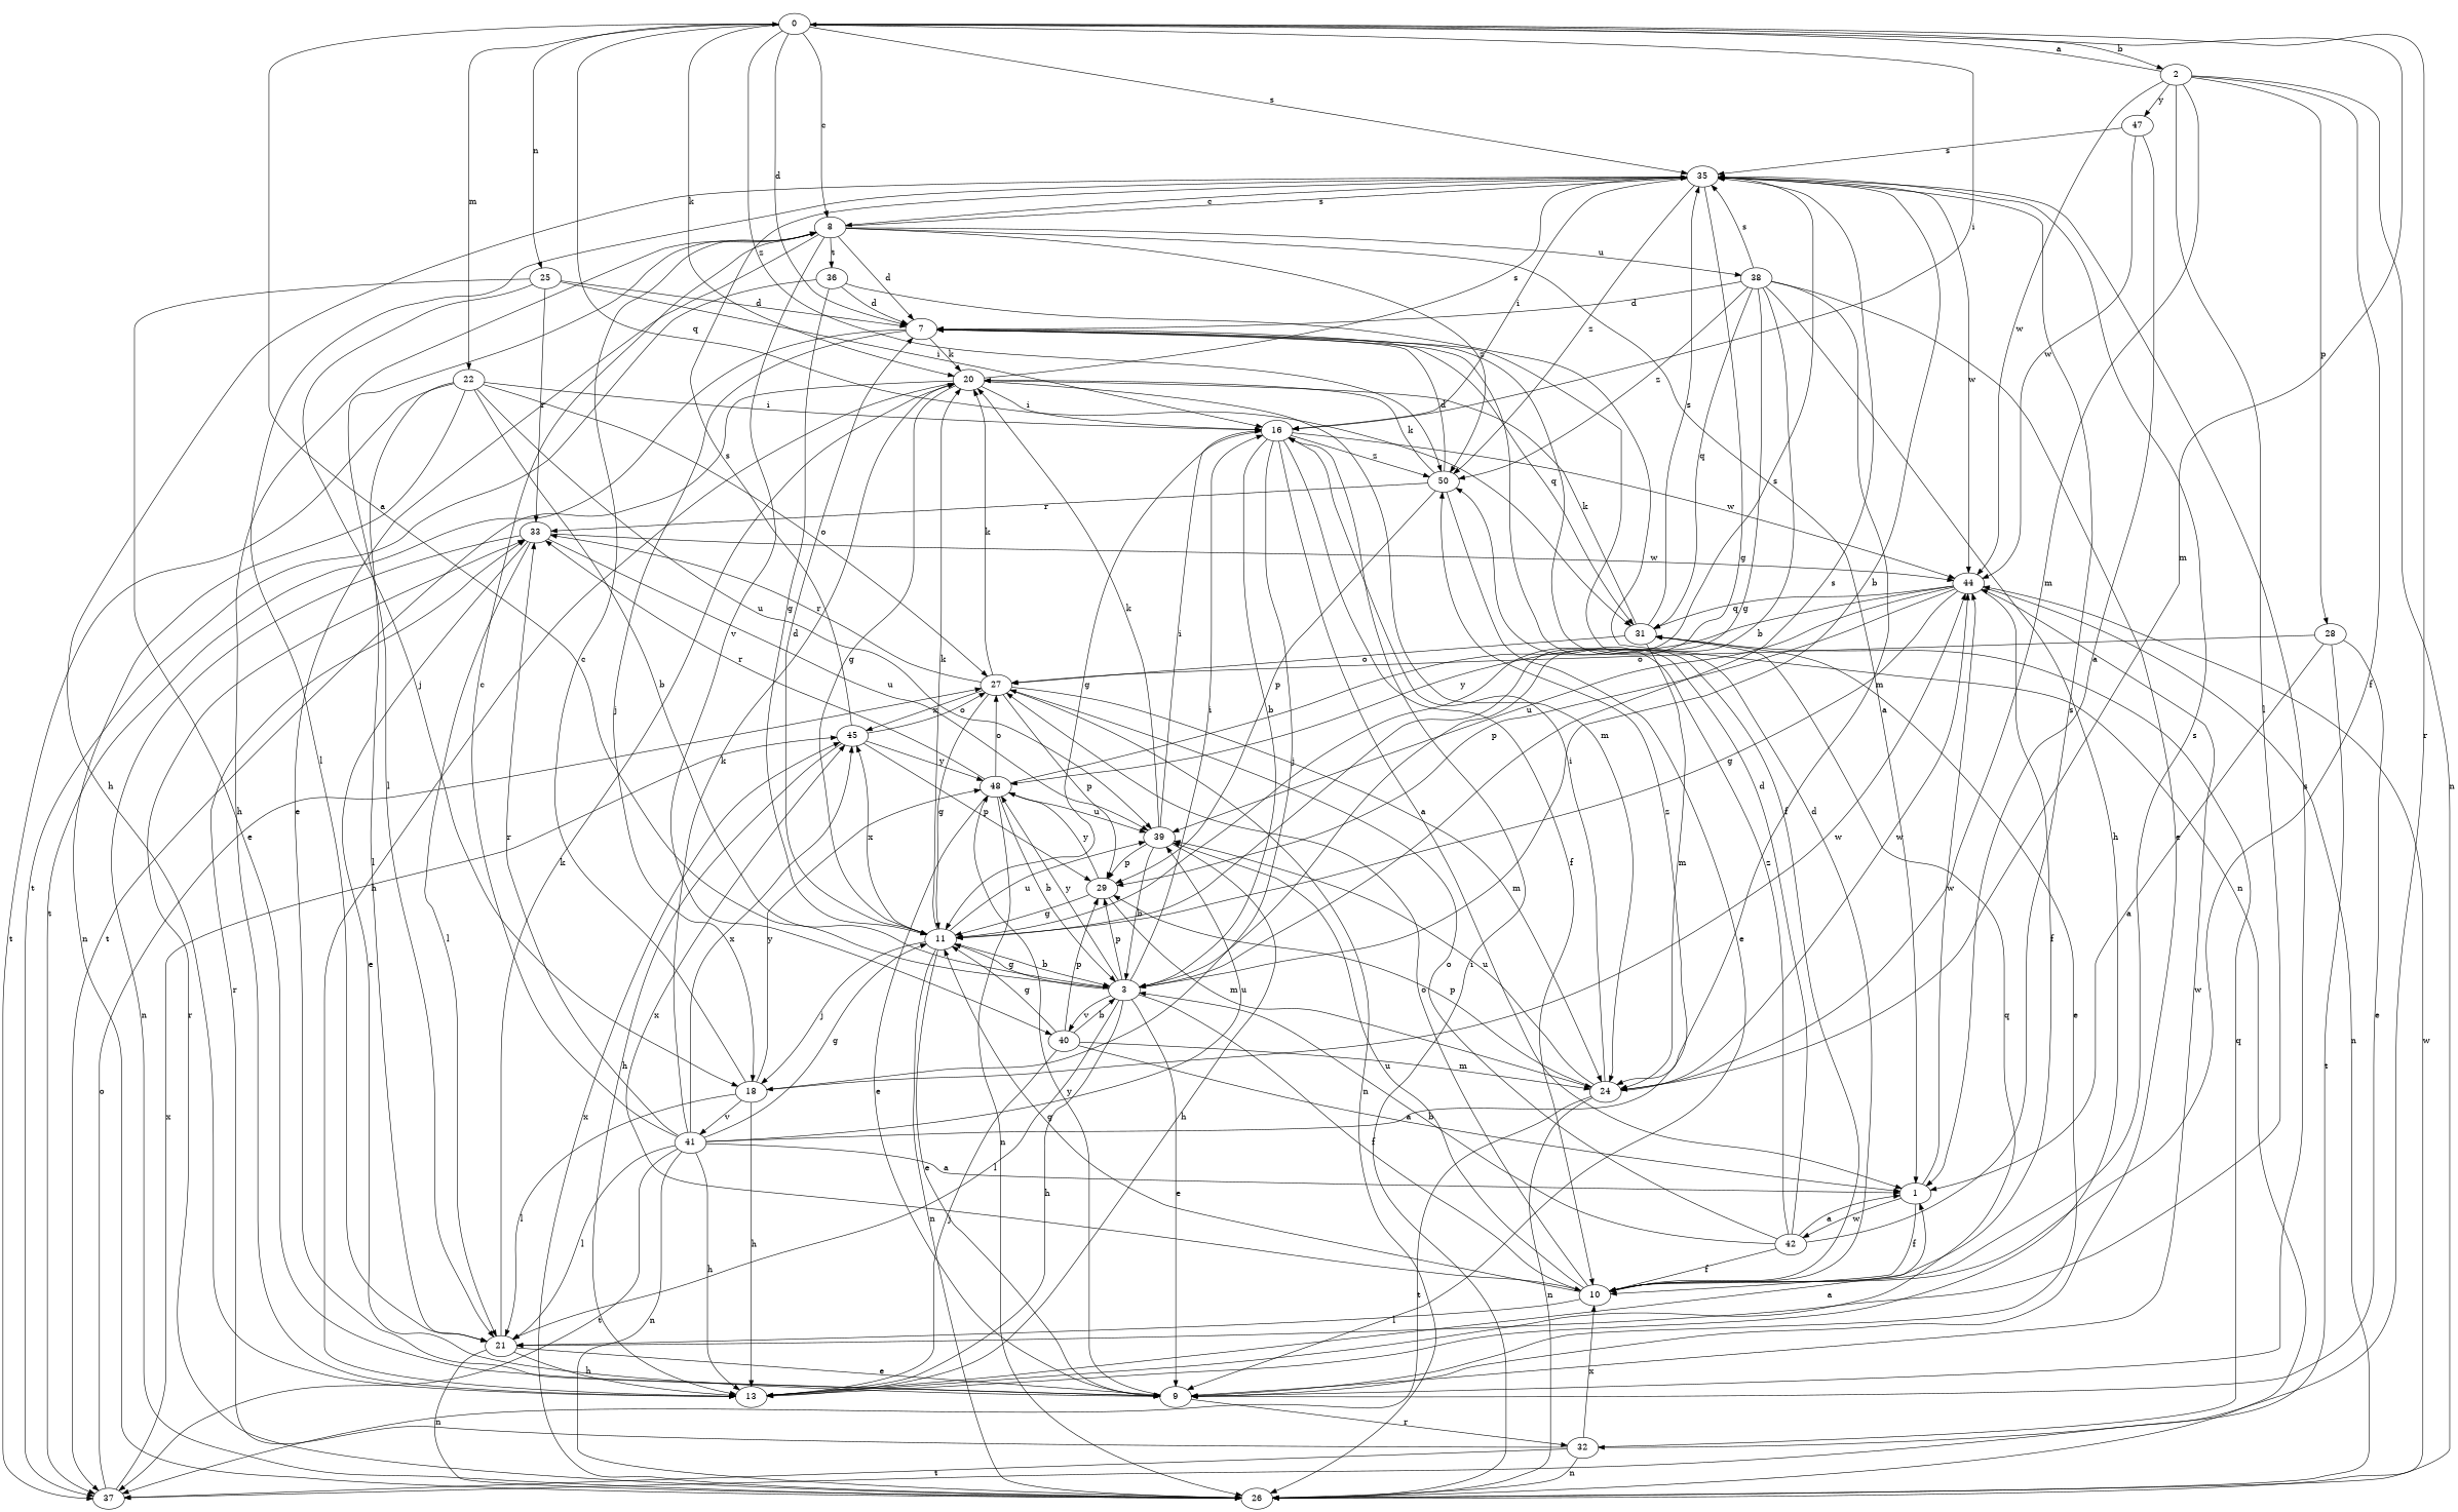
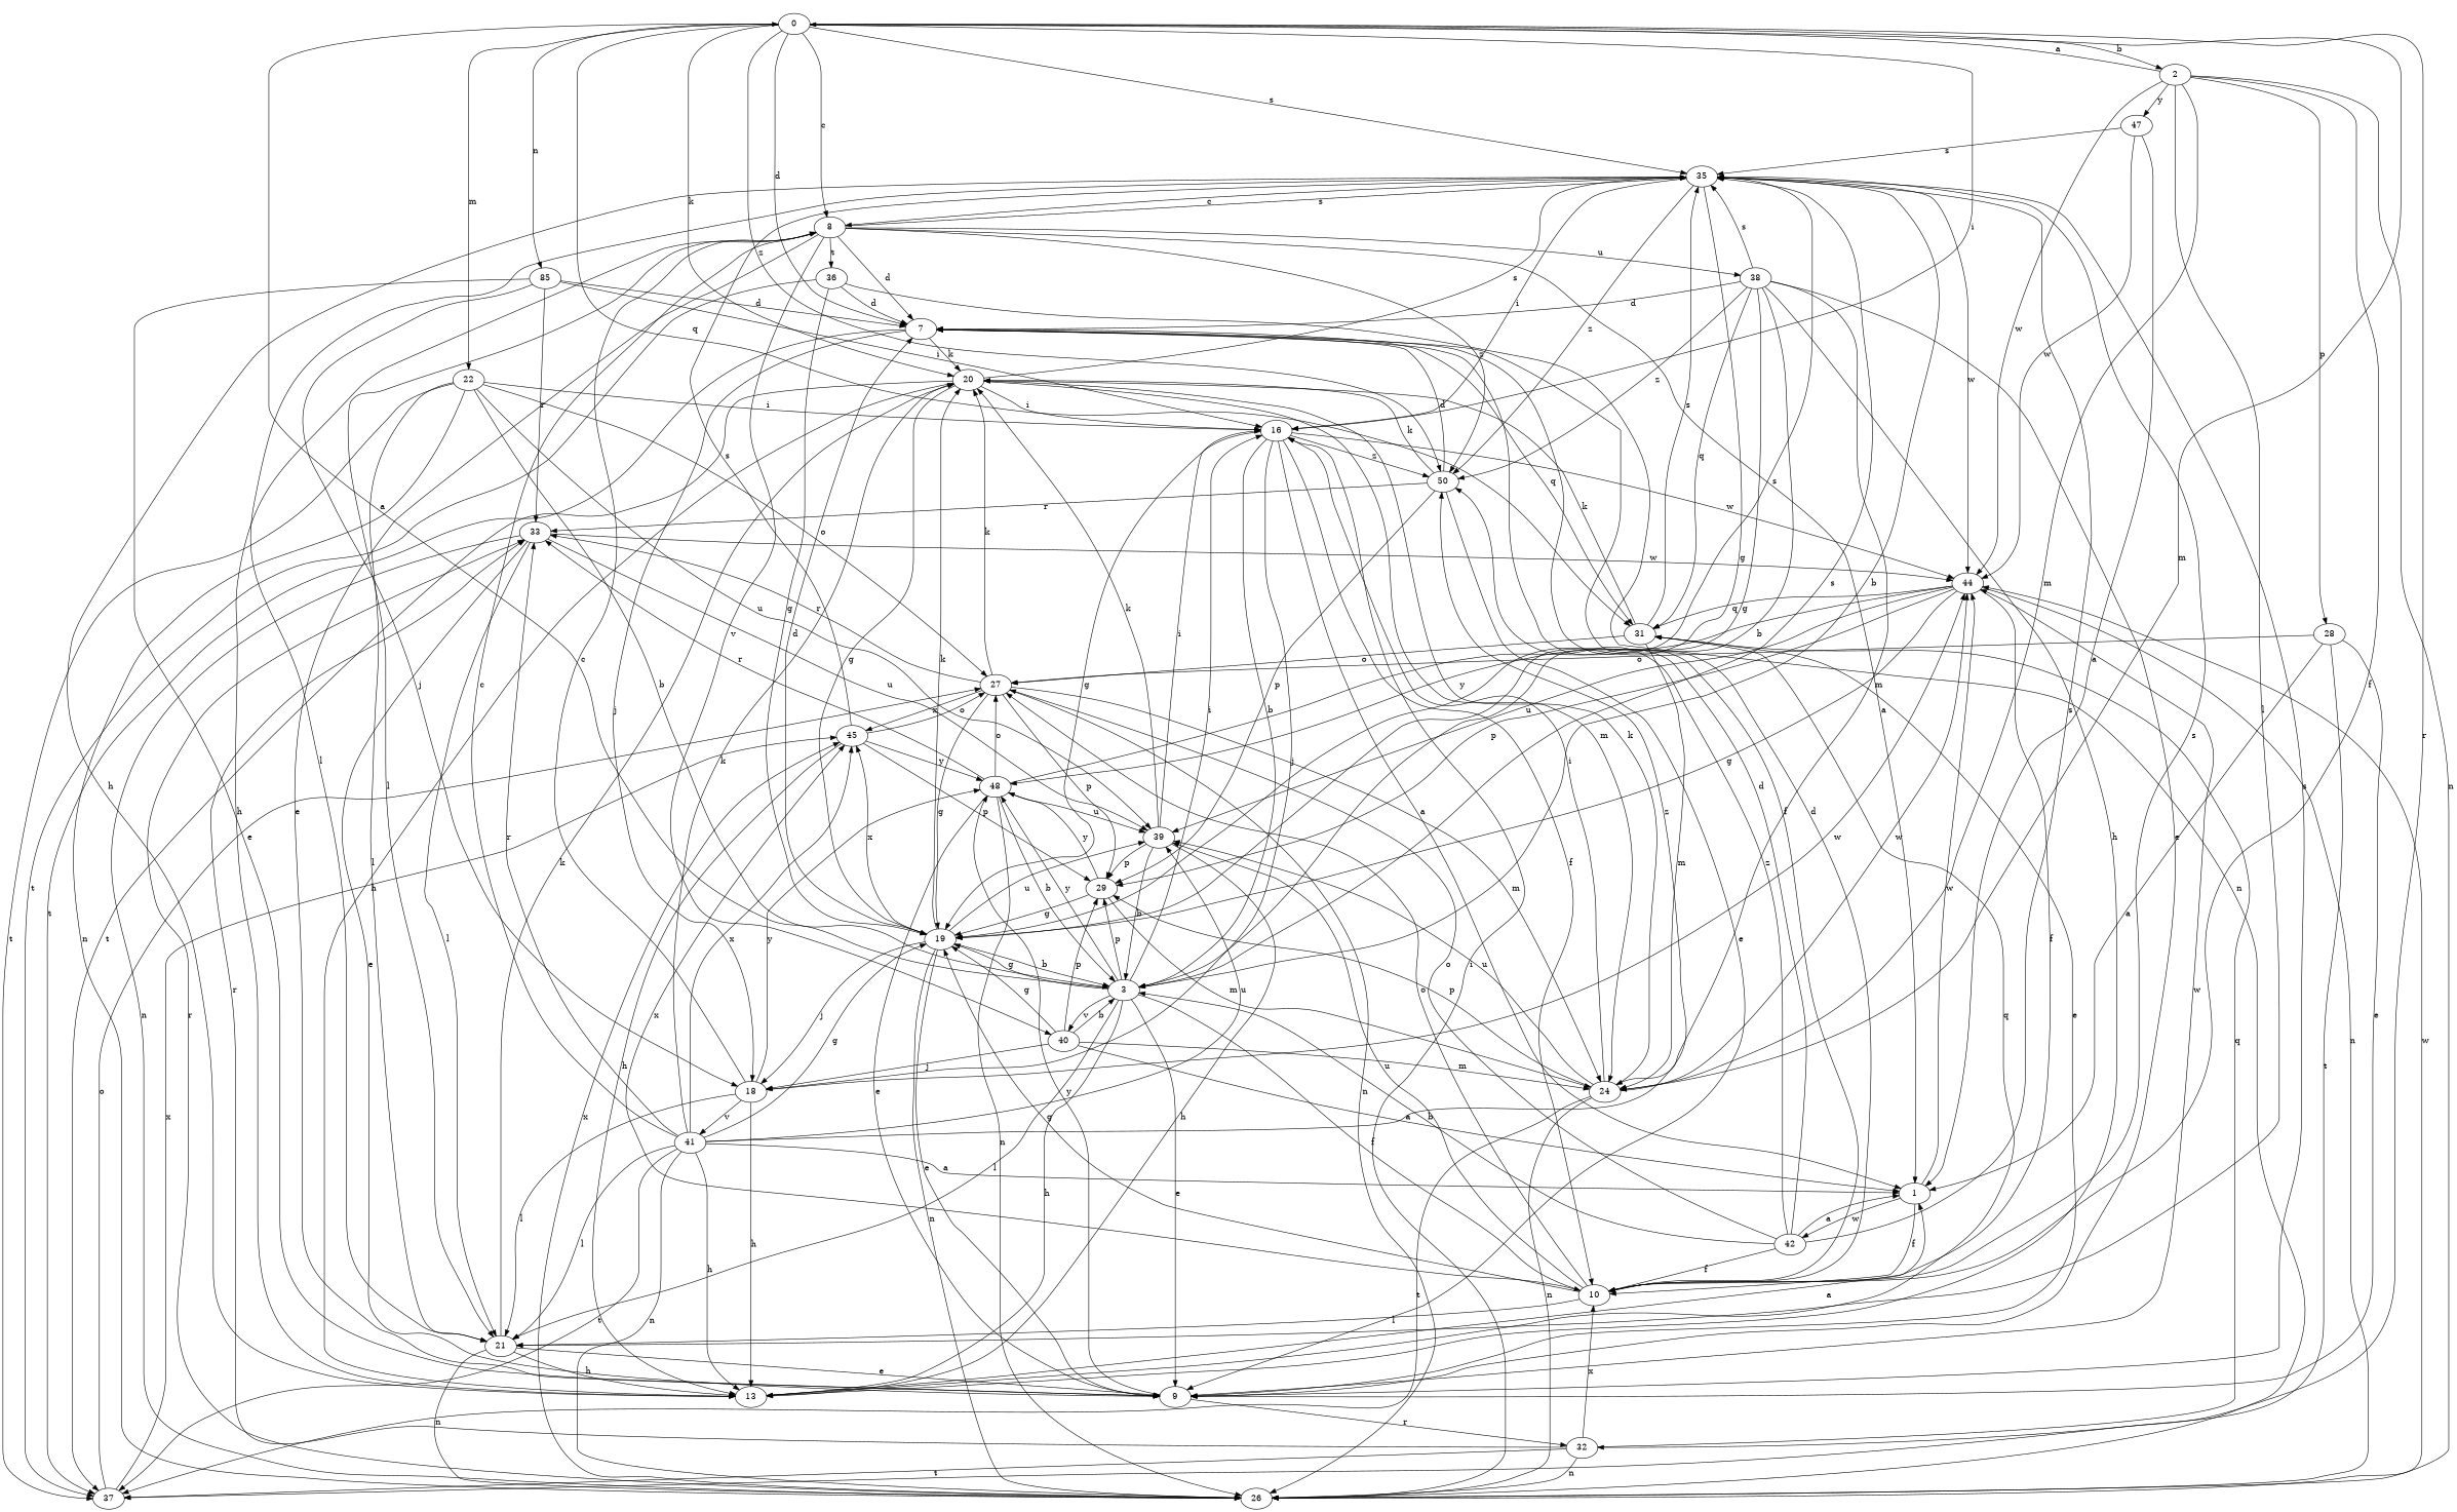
  strict digraph {
    0
    2
    n3 [label=8]
    7
    16
    20
    22
    24
-   25
+   25 [label=85]
    31
    32
    35
    50
    10
    44
    21
    26
    28
    47
    1
    9
    13
    40
    36
    38
    18
    37
    3
-   11
+   11 [label=19]
    27
    39
    29
    33
    42
    45
    48
    41
    0 -> 2 [label=b]
    0 -> n3 [label=c]
    0 -> 7 [label=d]
    0 -> 16 [label=i]
    0 -> 20 [label=k]
    0 -> 22 [label=m]
    0 -> 24 [label=m]
    0 -> 25 [label=n]
    0 -> 31 [label=q]
    0 -> 32 [label=r]
    0 -> 35 [label=s]
    0 -> 50 [label=z]
    2 -> 0 [label=a]
    2 -> 24 [label=m]
    2 -> 10 [label=f]
    2 -> 44 [label=w]
    2 -> 21 [label=l]
    2 -> 26 [label=n]
    2 -> 28 [label=p]
    2 -> 47 [label=y]
    n3 -> 7 [label=d]
    n3 -> 35 [label=s]
    n3 -> 50 [label=z]
    n3 -> 21 [label=l]
    n3 -> 1 [label=a]
    n3 -> 9 [label=e]
    n3 -> 13 [label=h]
    n3 -> 40 [label=v]
    n3 -> 36 [label=t]
    n3 -> 38 [label=u]
    7 -> 20 [label=k]
    7 -> 31 [label=q]
    7 -> 10 [label=f]
    7 -> 18 [label=j]
    7 -> 37 [label=t]
    16 -> 50 [label=z]
    16 -> 10 [label=f]
    16 -> 44 [label=w]
    16 -> 1 [label=a]
    16 -> 18 [label=j]
    16 -> 3 [label=b]
    16 -> 11 [label=g]
    20 -> 16 [label=i]
    20 -> 24 [label=m]
    20 -> 35 [label=s]
    20 -> 13 [label=h]
    20 -> 37 [label=t]
    20 -> 11 [label=g]
    22 -> 16 [label=i]
    22 -> 21 [label=l]
    22 -> 26 [label=n]
    22 -> 37 [label=t]
    22 -> 3 [label=b]
    22 -> 27 [label=o]
    22 -> 39 [label=u]
    24 -> 16 [label=i]
+   24 -> 20 [label=k]
    24 -> 44 [label=w]
    24 -> 26 [label=n]
    24 -> 37 [label=t]
    24 -> 39 [label=u]
    24 -> 29 [label=p]
    25 -> 7 [label=d]
    25 -> 16 [label=i]
    25 -> 9 [label=e]
    25 -> 18 [label=j]
    25 -> 33 [label=r]
    31 -> 20 [label=k]
    31 -> 24 [label=m]
    31 -> 35 [label=s]
    31 -> 9 [label=e]
    31 -> 27 [label=o]
    32 -> 31 [label=q]
    32 -> 10 [label=x]
    32 -> 26 [label=n]
    32 -> 37 [label=t]
    32 -> 33 [label=r]
    35 -> n3 [label=c]
    35 -> 16 [label=i]
    35 -> 50 [label=z]
    35 -> 44 [label=w]
    35 -> 21 [label=l]
    35 -> 13 [label=h]
    35 -> 3 [label=b]
    35 -> 11 [label=g]
    50 -> 7 [label=d]
    50 -> 20 [label=k]
    50 -> 9 [label=e]
    50 -> 29 [label=p]
    50 -> 33 [label=r]
    10 -> 7 [label=d]
    10 -> 35 [label=s]
    10 -> 21 [label=l]
    10 -> 11 [label=g]
    10 -> 27 [label=o]
    10 -> 39 [label=u]
    10 -> 45 [label=x]
    44 -> 31 [label=q]
    44 -> 10 [label=f]
    44 -> 26 [label=n]
    44 -> 11 [label=g]
    44 -> 39 [label=u]
    44 -> 29 [label=p]
    44 -> 48 [label=y]
    21 -> 20 [label=k]
    21 -> 26 [label=n]
    21 -> 9 [label=e]
    21 -> 13 [label=h]
    26 -> 16 [label=i]
    26 -> 44 [label=w]
    26 -> 33 [label=r]
    26 -> 45 [label=x]
    28 -> 1 [label=a]
    28 -> 9 [label=e]
    28 -> 37 [label=t]
    28 -> 27 [label=o]
    47 -> 35 [label=s]
    47 -> 44 [label=w]
    47 -> 1 [label=a]
    1 -> 10 [label=f]
    1 -> 44 [label=w]
    1 -> 42 [label=w]
    9 -> 32 [label=r]
    9 -> 35 [label=s]
    9 -> 44 [label=w]
    9 -> 48 [label=y]
    13 -> 31 [label=q]
    13 -> 1 [label=a]
    40 -> 24 [label=m]
    40 -> 1 [label=a]
-   40 -> 13 [label=j]
+   40 -> 18 [label=j]
    40 -> 3 [label=b]
    40 -> 11 [label=g]
    40 -> 29 [label=p]
    36 -> 7 [label=d]
    36 -> 26 [label=n]
    36 -> 37 [label=t]
    36 -> 11 [label=g]
    38 -> 7 [label=d]
    38 -> 24 [label=m]
    38 -> 31 [label=q]
    38 -> 35 [label=s]
    38 -> 50 [label=z]
    38 -> 9 [label=e]
    38 -> 13 [label=h]
    38 -> 3 [label=b]
    38 -> 11 [label=g]
    18 -> n3 [label=c]
    18 -> 44 [label=w]
    18 -> 21 [label=l]
    18 -> 13 [label=h]
    18 -> 48 [label=y]
    18 -> 41 [label=v]
    37 -> 27 [label=o]
    37 -> 45 [label=x]
    3 -> 0 [label=a]
    3 -> 16 [label=i]
    3 -> 35 [label=s]
    3 -> 10 [label=f]
    3 -> 21 [label=l]
    3 -> 9 [label=e]
    3 -> 13 [label=h]
    3 -> 40 [label=v]
    3 -> 11 [label=g]
    3 -> 29 [label=p]
    3 -> 48 [label=y]
    11 -> 7 [label=d]
    11 -> 20 [label=k]
    11 -> 26 [label=n]
    11 -> 9 [label=e]
    11 -> 18 [label=j]
    11 -> 3 [label=b]
    11 -> 39 [label=u]
    11 -> 45 [label=x]
    27 -> 20 [label=k]
    27 -> 24 [label=m]
    27 -> 26 [label=n]
    27 -> 11 [label=g]
    27 -> 29 [label=p]
    27 -> 33 [label=r]
    27 -> 45 [label=x]
    39 -> 16 [label=i]
    39 -> 20 [label=k]
    39 -> 13 [label=h]
    39 -> 3 [label=b]
    39 -> 29 [label=p]
    29 -> 24 [label=m]
    29 -> 11 [label=g]
    29 -> 48 [label=y]
    33 -> 44 [label=w]
    33 -> 21 [label=l]
    33 -> 26 [label=n]
    33 -> 9 [label=e]
    33 -> 39 [label=u]
    42 -> 7 [label=d]
    42 -> 35 [label=s]
    42 -> 50 [label=z]
    42 -> 10 [label=f]
    42 -> 1 [label=a]
    42 -> 3 [label=b]
    42 -> 27 [label=o]
    45 -> 35 [label=s]
    45 -> 13 [label=h]
    45 -> 27 [label=o]
    45 -> 29 [label=p]
    45 -> 48 [label=y]
    48 -> 35 [label=s]
    48 -> 26 [label=n]
    48 -> 9 [label=e]
    48 -> 3 [label=b]
    48 -> 27 [label=o]
    48 -> 39 [label=u]
    48 -> 33 [label=r]
    41 -> n3 [label=c]
    41 -> 20 [label=k]
    41 -> 50 [label=z]
    41 -> 21 [label=l]
    41 -> 26 [label=n]
    41 -> 1 [label=a]
    41 -> 13 [label=h]
    41 -> 37 [label=t]
    41 -> 11 [label=g]
    41 -> 39 [label=u]
    41 -> 33 [label=r]
    41 -> 45 [label=x]
  }
